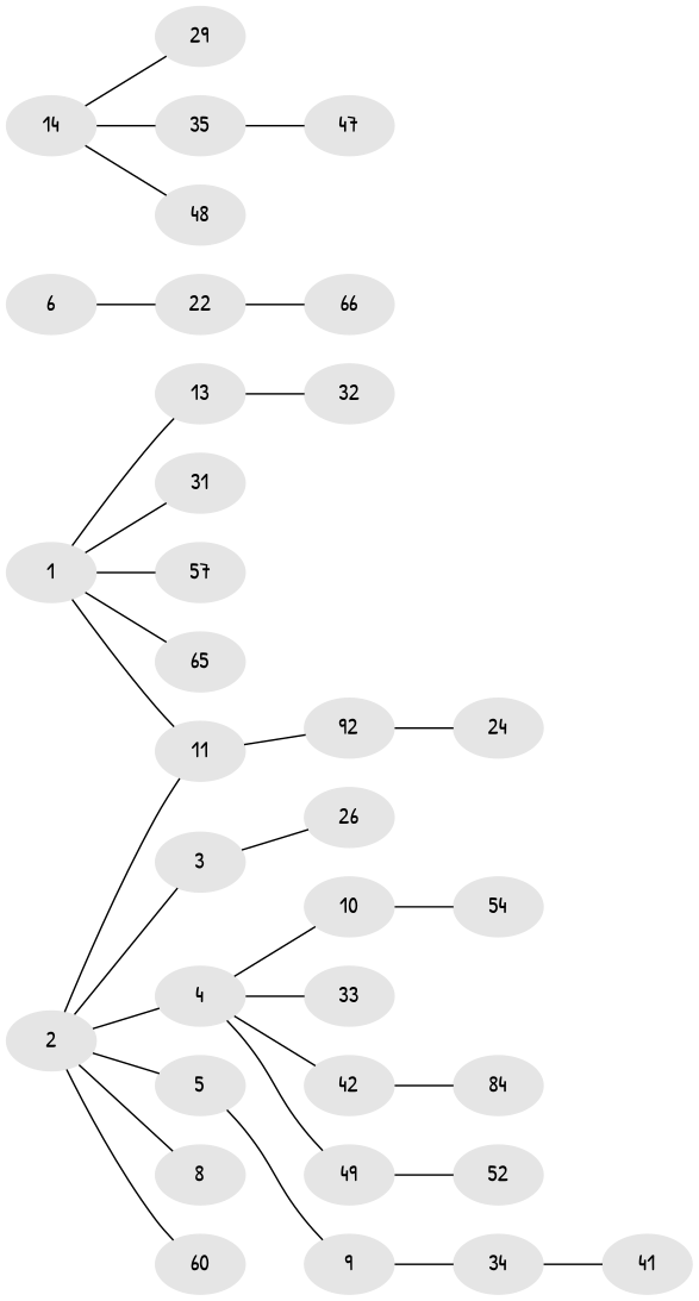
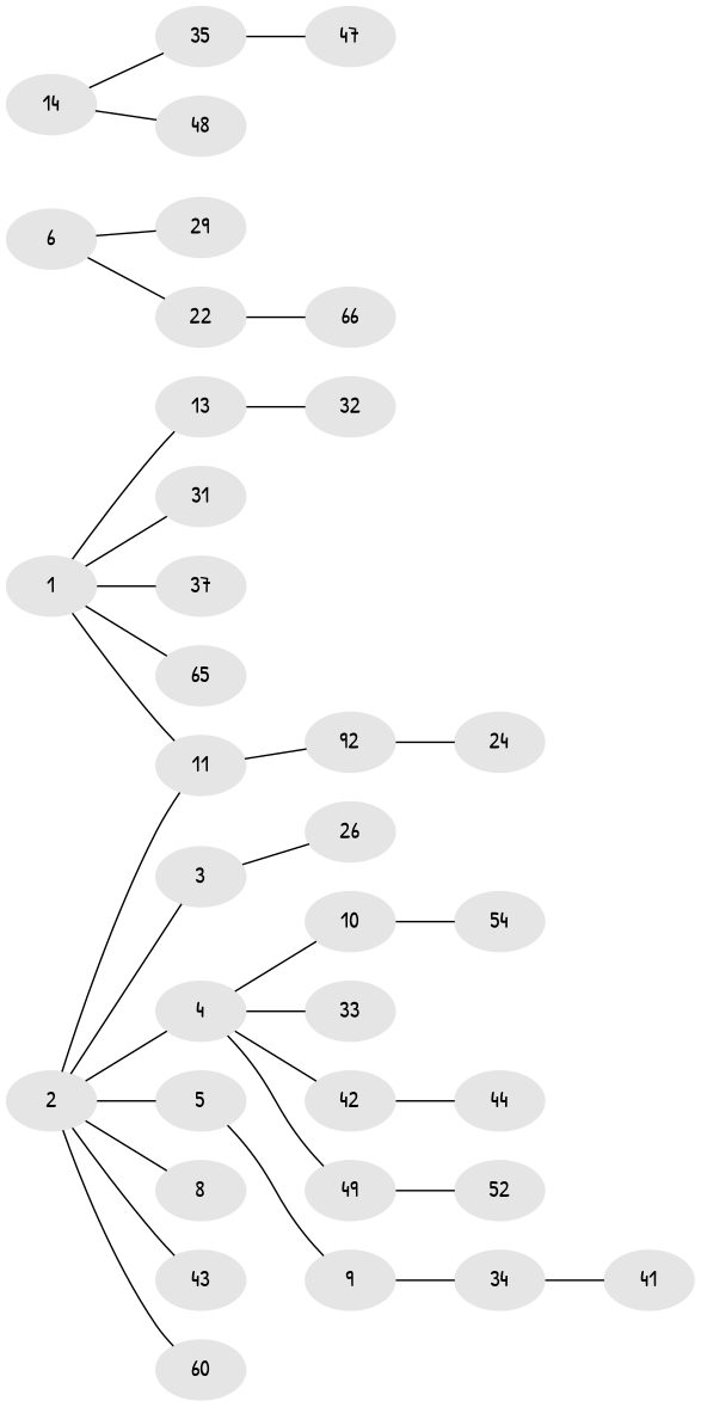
  graph {
    fontname="Patrick Hand"
    rankdir=LR
    node [color=gray90 fontname="Patrick Hand" style=filled]
    edge [fontname="Patrick Hand"]
    13 [super="+25+64"]
    1
    31 [super="+69"]
-   37 [label=57]
+   37
    65
    11 [super="+51"]
    3 [super="+59"]
    2
    4 [super="+7"]
    5 [super="+68"]
    8 [super="+18"]
+   43
    60
    32
    26 [super="+67"]
    10 [super="+27"]
    n17 [label=33]
    42
    49 [super="+61"]
    9 [super="+20+16+57"]
    n21 [label=92]
    54
-   44 [label=84]
+   44
    52 [super="+55"]
    6 [super="+19+23"]
    n26 [label=29 super="+45+39"]
    22
    34 [super="+40+56"]
    n29 [label=66]
    41
    14 [super="+15+28"]
    35
    48
    24
    47
    13 -- 32
    1 -- 13
    1 -- 31
    1 -- 37
    1 -- 65
    1 -- 11
    11 -- n21
    3 -- 26
    2 -- 11
    2 -- 3
    2 -- 4
    2 -- 5
    2 -- 8
+   2 -- 43
    2 -- 60
    4 -- 10
    4 -- n17
    4 -- 42
    4 -- 49
    5 -- 9
    10 -- 54
    42 -- 44
    49 -- 52
    9 -- 34
    n21 -- 24
-   14 -- n26
+   6 -- n26
    6 -- 22
    22 -- n29
    34 -- 41
    14 -- 35
    14 -- 48
    35 -- 47
  }
